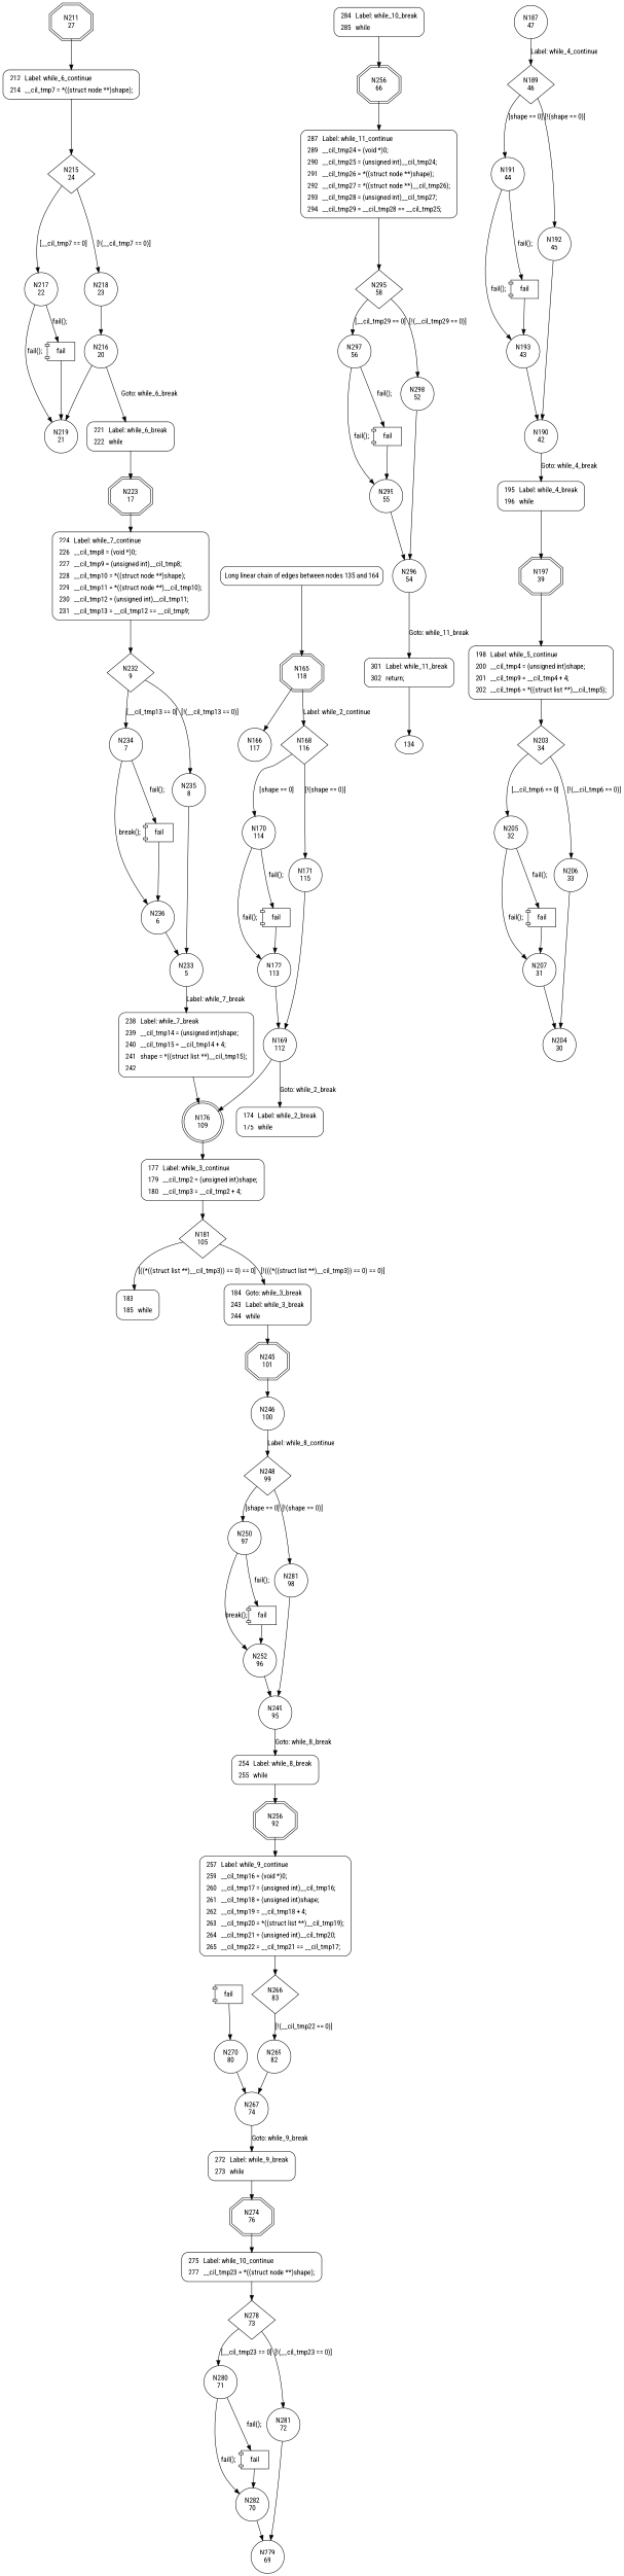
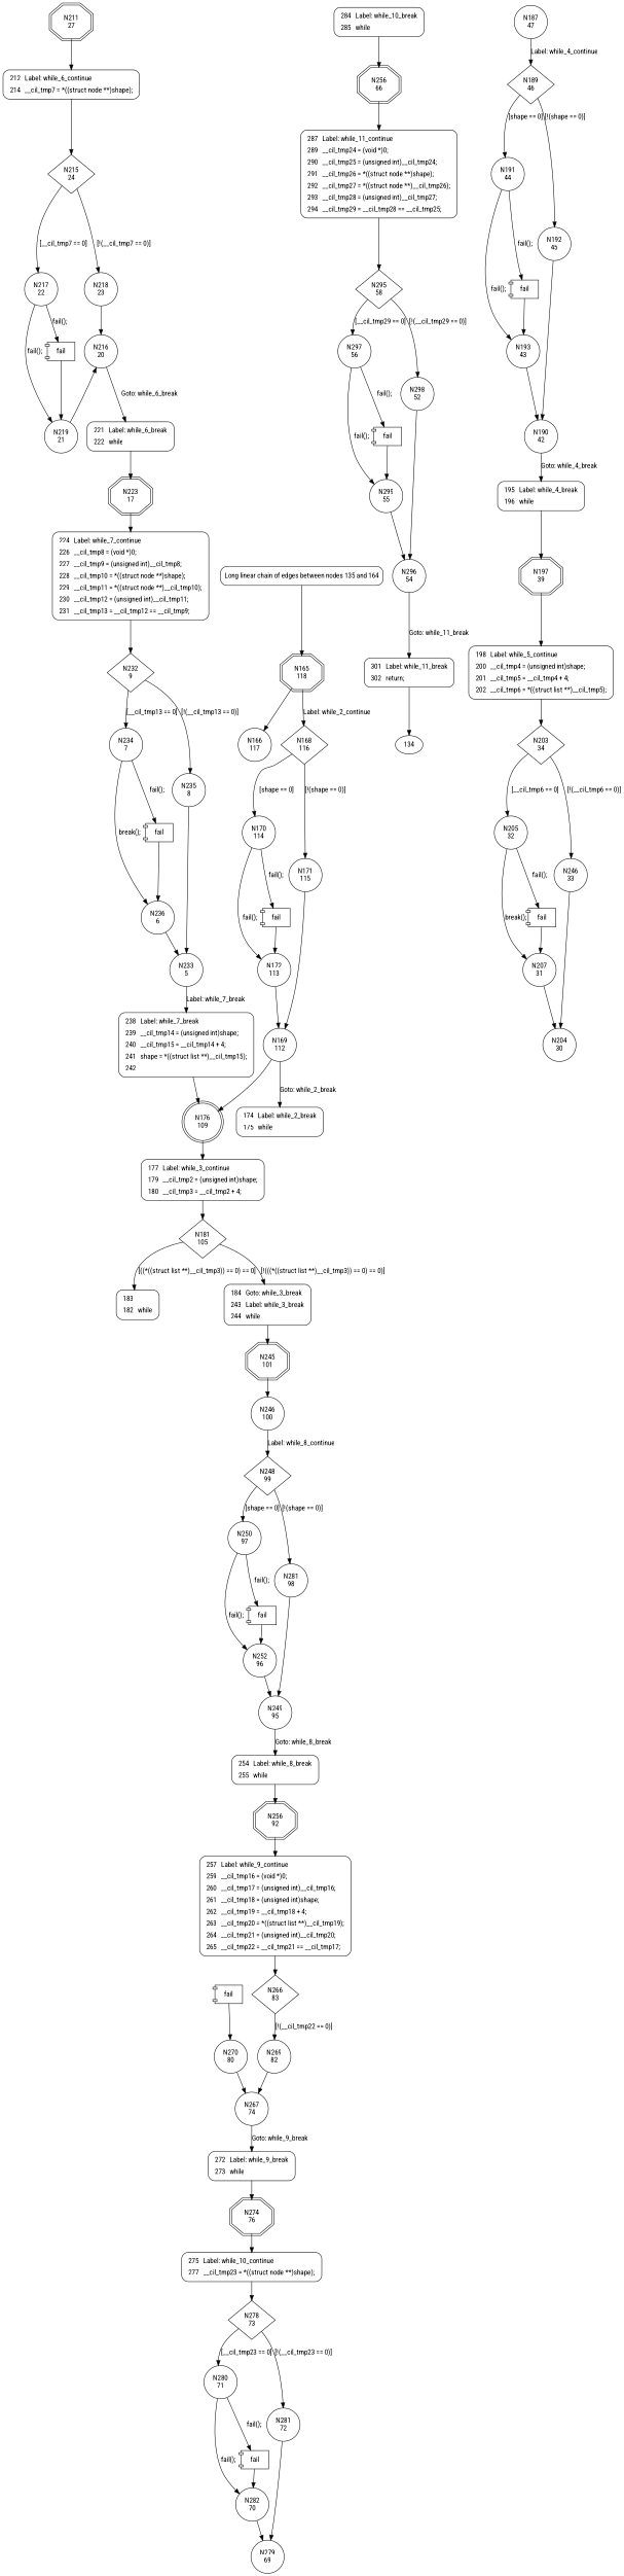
  digraph {
    fontname="Roboto Condensed"
    node [fontname="Roboto Condensed" shape=circle]
    edge [fontname="Roboto Condensed"]
    n1 [label="N165\n118" shape=doubleoctagon]
    n2 [label="N166\n117"]
    n3 [label="N168\n116" shape=diamond]
    n4 [label="N170\n114"]
    n5 [label="N171\n115"]
    n6 [label="N172\n113"]
    n7 [label=fail shape=component]
    n8 [label="N169\n112"]
    n9 [fillcolor=white label=<<table border="0" cellborder="0" cellpadding="3" bgcolor="white"><tr><td align="right">174</td><td align="left">Label: while_2_break</td></tr><tr><td align="right">175</td><td align="left">while</td></tr></table>> penwidth=1 shape=Mrecord style="filled,bold"]
    n10 [label="N176\n109" shape=doublecircle]
    n11 [fillcolor=white label=<<table border="0" cellborder="0" cellpadding="3" bgcolor="white"><tr><td align="right">177</td><td align="left">Label: while_3_continue</td></tr><tr><td align="right">179</td><td align="left">__cil_tmp2 = (unsigned int)shape;</td></tr><tr><td align="right">180</td><td align="left">__cil_tmp3 = __cil_tmp2 + 4;</td></tr></table>> penwidth=1 shape=Mrecord style="filled,bold"]
    n12 [label="N181\n105" shape=diamond]
-   n13 [fillcolor=white label=<<table border="0" cellborder="0" cellpadding="3" bgcolor="white"><tr><td align="right">183</td><td align="left"></td></tr><tr><td align="right">185</td><td align="left">while</td></tr></table>> penwidth=1 shape=Mrecord style="filled,bold"]
+   n13 [fillcolor=white label=<<table border="0" cellborder="0" cellpadding="3" bgcolor="white"><tr><td align="right">183</td><td align="left"></td></tr><tr><td align="right">182</td><td align="left">while</td></tr></table>> penwidth=1 shape=Mrecord style="filled,bold"]
    n14 [fillcolor=white label=<<table border="0" cellborder="0" cellpadding="3" bgcolor="white"><tr><td align="right">184</td><td align="left">Goto: while_3_break</td></tr><tr><td align="right">243</td><td align="left">Label: while_3_break</td></tr><tr><td align="right">244</td><td align="left">while</td></tr></table>> penwidth=1 shape=Mrecord style="filled,bold"]
    n15 [label="N245\n101" shape=doubleoctagon]
    n16 [label="N246\n100"]
    n17 [label="N248\n99" shape=diamond]
    n18 [label="N250\n97"]
    n19 [label="N281\n98"]
    n20 [label="N252\n96"]
    n21 [label=fail shape=component]
    n22 [label="N249\n95"]
    n23 [fillcolor=white label=<<table border="0" cellborder="0" cellpadding="3" bgcolor="white"><tr><td align="right">254</td><td align="left">Label: while_8_break</td></tr><tr><td align="right">255</td><td align="left">while</td></tr></table>> penwidth=1 shape=Mrecord style="filled,bold"]
    n24 [label="N256\n92" shape=doubleoctagon]
    n25 [fillcolor=white label=<<table border="0" cellborder="0" cellpadding="3" bgcolor="white"><tr><td align="right">257</td><td align="left">Label: while_9_continue</td></tr><tr><td align="right">259</td><td align="left">__cil_tmp16 = (void *)0;</td></tr><tr><td align="right">260</td><td align="left">__cil_tmp17 = (unsigned int)__cil_tmp16;</td></tr><tr><td align="right">261</td><td align="left">__cil_tmp18 = (unsigned int)shape;</td></tr><tr><td align="right">262</td><td align="left">__cil_tmp19 = __cil_tmp18 + 4;</td></tr><tr><td align="right">263</td><td align="left">__cil_tmp20 = *((struct list **)__cil_tmp19);</td></tr><tr><td align="right">264</td><td align="left">__cil_tmp21 = (unsigned int)__cil_tmp20;</td></tr><tr><td align="right">265</td><td align="left">__cil_tmp22 = __cil_tmp21 == __cil_tmp17;</td></tr></table>> penwidth=1 shape=Mrecord style="filled,bold"]
    n26 [label="N266\n83" shape=diamond]
    n27 [label="N269\n82"]
    n28 [label="N267\n74"]
    n29 [label="N270\n80"]
    n30 [label=fail shape=component]
    n31 [fillcolor=white label=<<table border="0" cellborder="0" cellpadding="3" bgcolor="white"><tr><td align="right">272</td><td align="left">Label: while_9_break</td></tr><tr><td align="right">273</td><td align="left">while</td></tr></table>> penwidth=1 shape=Mrecord style="filled,bold"]
    n32 [label="N274\n76" shape=doubleoctagon]
    n33 [fillcolor=white label=<<table border="0" cellborder="0" cellpadding="3" bgcolor="white"><tr><td align="right">275</td><td align="left">Label: while_10_continue</td></tr><tr><td align="right">277</td><td align="left">__cil_tmp23 = *((struct node **)shape);</td></tr></table>> penwidth=1 shape=Mrecord style="filled,bold"]
    n34 [label="N278\n73" shape=diamond]
    n35 [label="N280\n71"]
    n36 [label="N281\n72"]
    n37 [label="N282\n70"]
    n38 [label=fail shape=component]
    n39 [label="N279\n69"]
    n40 [fillcolor=white label=<<table border="0" cellborder="0" cellpadding="3" bgcolor="white"><tr><td align="right">284</td><td align="left">Label: while_10_break</td></tr><tr><td align="right">285</td><td align="left">while</td></tr></table>> penwidth=1 shape=Mrecord style="filled,bold"]
    n41 [label="N256\n66" shape=doubleoctagon]
    n42 [fillcolor=white label=<<table border="0" cellborder="0" cellpadding="3" bgcolor="white"><tr><td align="right">287</td><td align="left">Label: while_11_continue</td></tr><tr><td align="right">289</td><td align="left">__cil_tmp24 = (void *)0;</td></tr><tr><td align="right">290</td><td align="left">__cil_tmp25 = (unsigned int)__cil_tmp24;</td></tr><tr><td align="right">291</td><td align="left">__cil_tmp26 = *((struct node **)shape);</td></tr><tr><td align="right">292</td><td align="left">__cil_tmp27 = *((struct node **)__cil_tmp26);</td></tr><tr><td align="right">293</td><td align="left">__cil_tmp28 = (unsigned int)__cil_tmp27;</td></tr><tr><td align="right">294</td><td align="left">__cil_tmp29 = __cil_tmp28 == __cil_tmp25;</td></tr></table>> penwidth=1 shape=Mrecord style="filled,bold"]
    n43 [label="N295\n58" shape=diamond]
    n44 [label="N297\n56"]
    n45 [label="N298\n52"]
    n46 [label="N299\n55"]
    n47 [label=fail shape=component]
    n48 [label="N296\n54"]
    n49 [fillcolor=white label=<<table border="0" cellborder="0" cellpadding="3" bgcolor="white"><tr><td align="right">301</td><td align="left">Label: while_11_break</td></tr><tr><td align="right">302</td><td align="left">return;</td></tr></table>> penwidth=1 shape=Mrecord style="filled,bold"]
    134 [shape=""]
    n51 [label="N187\n47"]
    n52 [label="N189\n46" shape=diamond]
    n53 [label="N191\n44"]
    n54 [label="N192\n45"]
    n55 [label="N193\n43"]
    n56 [label=fail shape=component]
    n57 [label="N190\n42"]
    n58 [fillcolor=white label=<<table border="0" cellborder="0" cellpadding="3" bgcolor="white"><tr><td align="right">195</td><td align="left">Label: while_4_break</td></tr><tr><td align="right">196</td><td align="left">while</td></tr></table>> penwidth=1 shape=Mrecord style="filled,bold"]
    n59 [label="N197\n39" shape=doubleoctagon]
-   n60 [fillcolor=white label=<<table border="0" cellborder="0" cellpadding="3" bgcolor="white"><tr><td align="right">198</td><td align="left">Label: while_5_continue</td></tr><tr><td align="right">200</td><td align="left">__cil_tmp4 = (unsigned int)shape;</td></tr><tr><td align="right">201</td><td align="left">__cil_tmp9 = __cil_tmp4 + 4;</td></tr><tr><td align="right">202</td><td align="left">__cil_tmp6 = *((struct list **)__cil_tmp5);</td></tr></table>> penwidth=1 shape=Mrecord style="filled,bold"]
+   n60 [fillcolor=white label=<<table border="0" cellborder="0" cellpadding="3" bgcolor="white"><tr><td align="right">198</td><td align="left">Label: while_5_continue</td></tr><tr><td align="right">200</td><td align="left">__cil_tmp4 = (unsigned int)shape;</td></tr><tr><td align="right">201</td><td align="left">__cil_tmp5 = __cil_tmp4 + 4;</td></tr><tr><td align="right">202</td><td align="left">__cil_tmp6 = *((struct list **)__cil_tmp5);</td></tr></table>> penwidth=1 shape=Mrecord style="filled,bold"]
    n61 [label="N203\n34" shape=diamond]
    n62 [label="N205\n32"]
-   n63 [label="N206\n33"]
+   n63 [label="N246\n33"]
    n64 [label="N207\n31"]
    n65 [label=fail shape=component]
    n66 [label="N204\n30"]
    n67 [label="N211\n27" shape=doubleoctagon]
    n68 [fillcolor=white label=<<table border="0" cellborder="0" cellpadding="3" bgcolor="white"><tr><td align="right">212</td><td align="left">Label: while_6_continue</td></tr><tr><td align="right">214</td><td align="left">__cil_tmp7 = *((struct node **)shape);</td></tr></table>> penwidth=1 shape=Mrecord style="filled,bold"]
    n69 [label="N215\n24" shape=diamond]
    n70 [label="N217\n22"]
    n71 [label="N218\n23"]
    n72 [label="N219\n21"]
    n73 [label=fail shape=component]
    n74 [label="N216\n20"]
    n75 [fillcolor=white label=<<table border="0" cellborder="0" cellpadding="3" bgcolor="white"><tr><td align="right">221</td><td align="left">Label: while_6_break</td></tr><tr><td align="right">222</td><td align="left">while</td></tr></table>> penwidth=1 shape=Mrecord style="filled,bold"]
    n76 [label="N223\n17" shape=doubleoctagon]
    n77 [fillcolor=white label=<<table border="0" cellborder="0" cellpadding="3" bgcolor="white"><tr><td align="right">224</td><td align="left">Label: while_7_continue</td></tr><tr><td align="right">226</td><td align="left">__cil_tmp8 = (void *)0;</td></tr><tr><td align="right">227</td><td align="left">__cil_tmp9 = (unsigned int)__cil_tmp8;</td></tr><tr><td align="right">228</td><td align="left">__cil_tmp10 = *((struct node **)shape);</td></tr><tr><td align="right">229</td><td align="left">__cil_tmp11 = *((struct node **)__cil_tmp10);</td></tr><tr><td align="right">230</td><td align="left">__cil_tmp12 = (unsigned int)__cil_tmp11;</td></tr><tr><td align="right">231</td><td align="left">__cil_tmp13 = __cil_tmp12 == __cil_tmp9;</td></tr></table>> penwidth=1 shape=Mrecord style="filled,bold"]
    n78 [label="N232\n9" shape=diamond]
    n79 [label="N234\n7"]
    n80 [label="N235\n8"]
    n81 [label="N236\n6"]
    n82 [label=fail shape=component]
    n83 [label="N233\n5"]
    n84 [fillcolor=white label=<<table border="0" cellborder="0" cellpadding="3" bgcolor="white"><tr><td align="right">238</td><td align="left">Label: while_7_break</td></tr><tr><td align="right">239</td><td align="left">__cil_tmp14 = (unsigned int)shape;</td></tr><tr><td align="right">240</td><td align="left">__cil_tmp15 = __cil_tmp14 + 4;</td></tr><tr><td align="right">241</td><td align="left">shape = *((struct list **)__cil_tmp15);</td></tr><tr><td align="right">242</td><td align="left"></td></tr></table>> penwidth=1 shape=Mrecord style="filled,bold"]
    n85 [fillcolor=white label="Long linear chain of edges between nodes 135 and 164" penwidth=1 shape=Mrecord style="filled,bold"]
    n1 -> n2
    n1 -> n3 [label="Label: while_2_continue"]
    n3 -> n4 [label="[shape == 0]"]
    n3 -> n5 [label="[!(shape == 0)]"]
    n4 -> n6 [label="fail();"]
    n4 -> n7 [label="fail();"]
    n5 -> n8
    n6 -> n8
    n7 -> n6
    n8 -> n9 [label="Goto: while_2_break"]
    n8 -> n10
    n10 -> n11
    n11 -> n12
    n12 -> n13 [label="[((*((struct list **)__cil_tmp3)) == 0) == 0]"]
    n12 -> n14 [label="[!(((*((struct list **)__cil_tmp3)) == 0) == 0)]"]
    n14 -> n15
    n15 -> n16
    n16 -> n17 [label="Label: while_8_continue"]
    n17 -> n18 [label="[shape == 0]"]
    n17 -> n19 [label="[!(shape == 0)]"]
-   n18 -> n20 [label="break();"]
+   n18 -> n20 [label="fail();"]
    n18 -> n21 [label="fail();"]
    n19 -> n22
    n20 -> n22
    n21 -> n20
    n22 -> n23 [label="Goto: while_8_break"]
    n23 -> n24
    n24 -> n25
    n25 -> n26
    n26 -> n27 [label="[!(__cil_tmp22 == 0)]"]
    n27 -> n28
    n28 -> n31 [label="Goto: while_9_break"]
    n29 -> n28
    n30 -> n29
    n31 -> n32
    n32 -> n33
    n33 -> n34
    n34 -> n35 [label="[__cil_tmp23 == 0]"]
    n34 -> n36 [label="[!(__cil_tmp23 == 0)]"]
    n35 -> n37 [label="fail();"]
    n35 -> n38 [label="fail();"]
    n36 -> n39
    n37 -> n39
    n38 -> n37
    n40 -> n41
    n41 -> n42
    n42 -> n43
    n43 -> n44 [label="[__cil_tmp29 == 0]"]
    n43 -> n45 [label="[!(__cil_tmp29 == 0)]"]
    n44 -> n46 [label="fail();"]
    n44 -> n47 [label="fail();"]
    n45 -> n48
    n46 -> n48
    n47 -> n46
    n48 -> n49 [label="Goto: while_11_break"]
    n49 -> 134
    n51 -> n52 [label="Label: while_4_continue"]
    n52 -> n53 [label="[shape == 0]"]
    n52 -> n54 [label="[!(shape == 0)]"]
    n53 -> n55 [label="fail();"]
    n53 -> n56 [label="fail();"]
    n54 -> n57
    n55 -> n57
    n56 -> n55
    n57 -> n58 [label="Goto: while_4_break"]
    n58 -> n59
    n59 -> n60
    n60 -> n61
    n61 -> n62 [label="[__cil_tmp6 == 0]"]
    n61 -> n63 [label="[!(__cil_tmp6 == 0)]"]
-   n62 -> n64 [label="fail();"]
+   n62 -> n64 [label="break();"]
    n62 -> n65 [label="fail();"]
    n63 -> n66
    n64 -> n66
    n65 -> n64
    n67 -> n68
    n68 -> n69
    n69 -> n70 [label="[__cil_tmp7 == 0]"]
    n69 -> n71 [label="[!(__cil_tmp7 == 0)]"]
    n70 -> n72 [label="fail();"]
    n70 -> n73 [label="fail();"]
    n71 -> n74
-   n74 -> n72
+   n72 -> n74
    n73 -> n72
    n74 -> n75 [label="Goto: while_6_break"]
    n75 -> n76
    n76 -> n77
    n77 -> n78
    n78 -> n79 [label="[__cil_tmp13 == 0]"]
    n78 -> n80 [label="[!(__cil_tmp13 == 0)]"]
    n79 -> n81 [label="break();"]
    n79 -> n82 [label="fail();"]
    n80 -> n83
    n81 -> n83
    n82 -> n81
    n83 -> n84 [label="Label: while_7_break"]
    n84 -> n10
    n85 -> n1
  }
